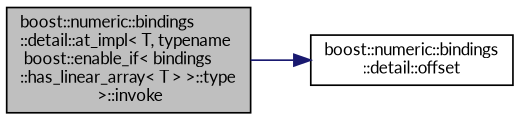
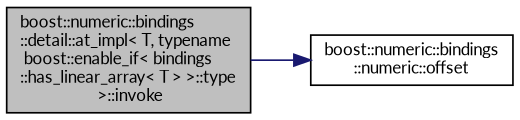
  digraph {
    rankdir=LR
    fontname=Lato
    node [color=black fontname=Lato fontsize=10 shape=record style=filled]
    n1 [fillcolor=grey75 fontcolor=black height=0.2 label="boost::numeric::bindings\l::detail::at_impl\< T, typename\l boost::enable_if\< bindings\l::has_linear_array\< T \> \>::type\l \>::invoke" width=0.4]
-   n2 [fillcolor=white height=0.2 label="boost::numeric::bindings\l::detail::offset" width=0.4]
+   n2 [fillcolor=white height=0.2 label="boost::numeric::bindings\l::numeric::offset" width=0.4]
    n1 -> n2 [color=midnightblue fontname=Lato fontsize=10 labelfontname=Helvetica labelfontsize=10 style=solid]
  }
